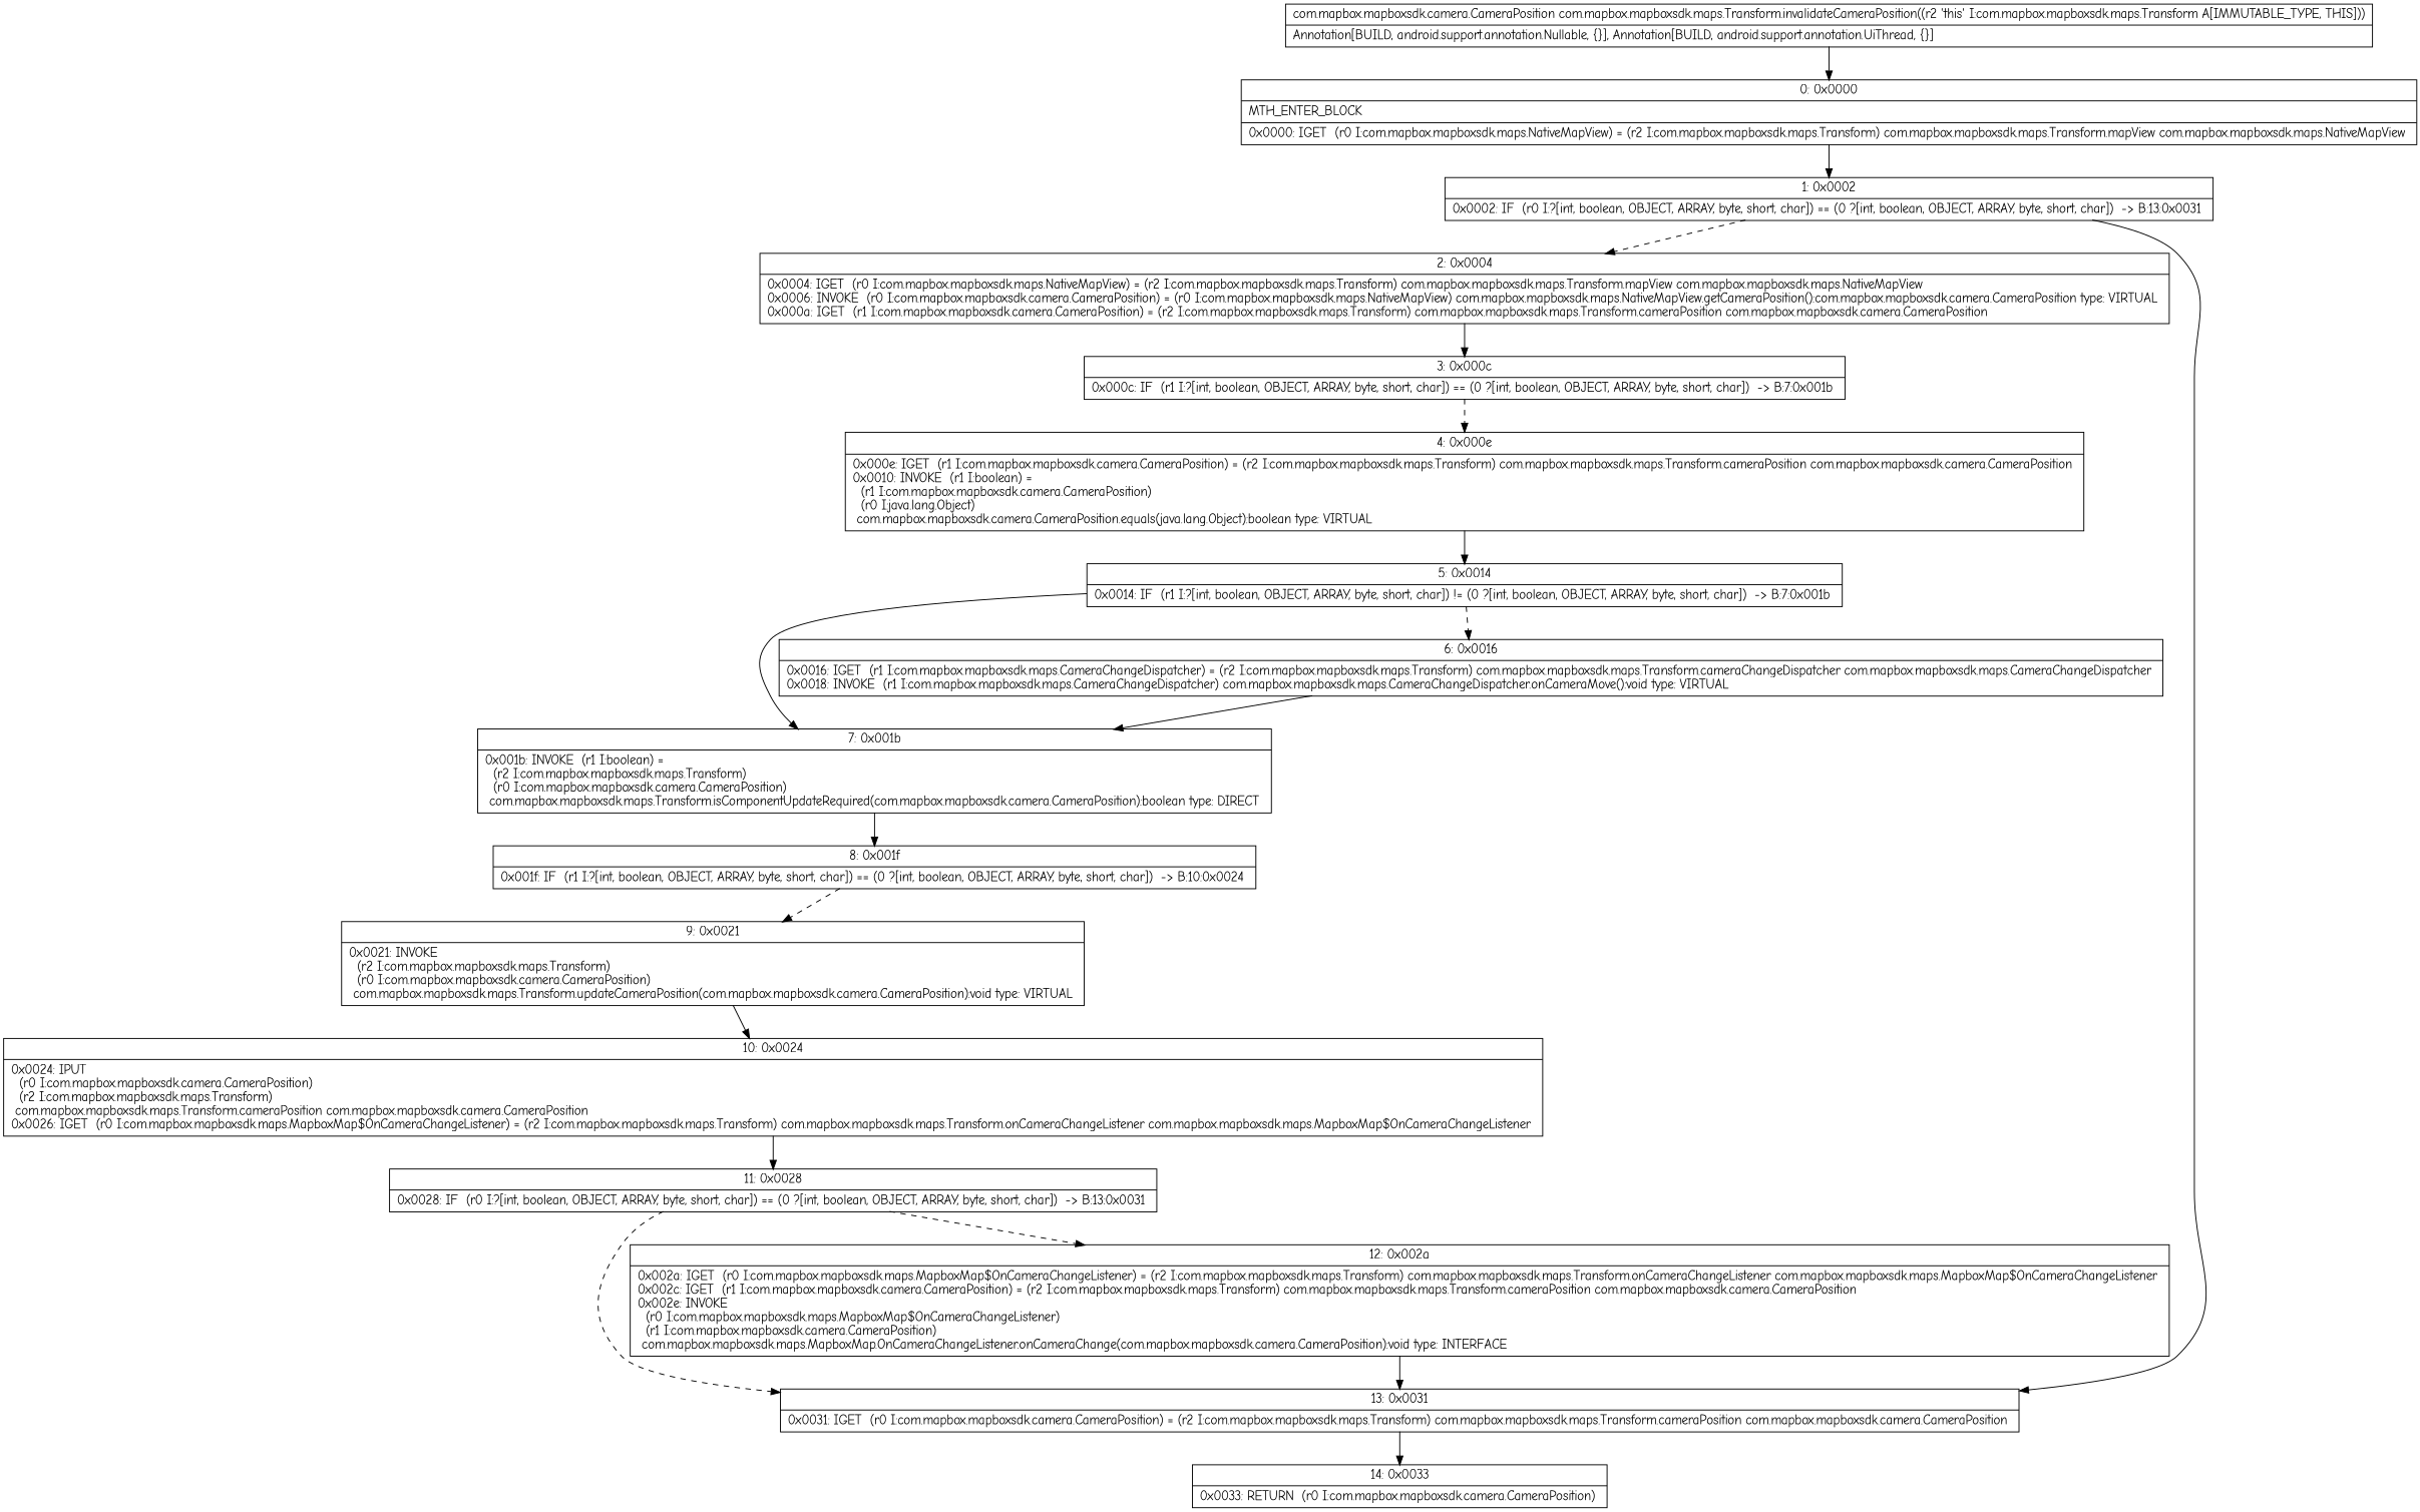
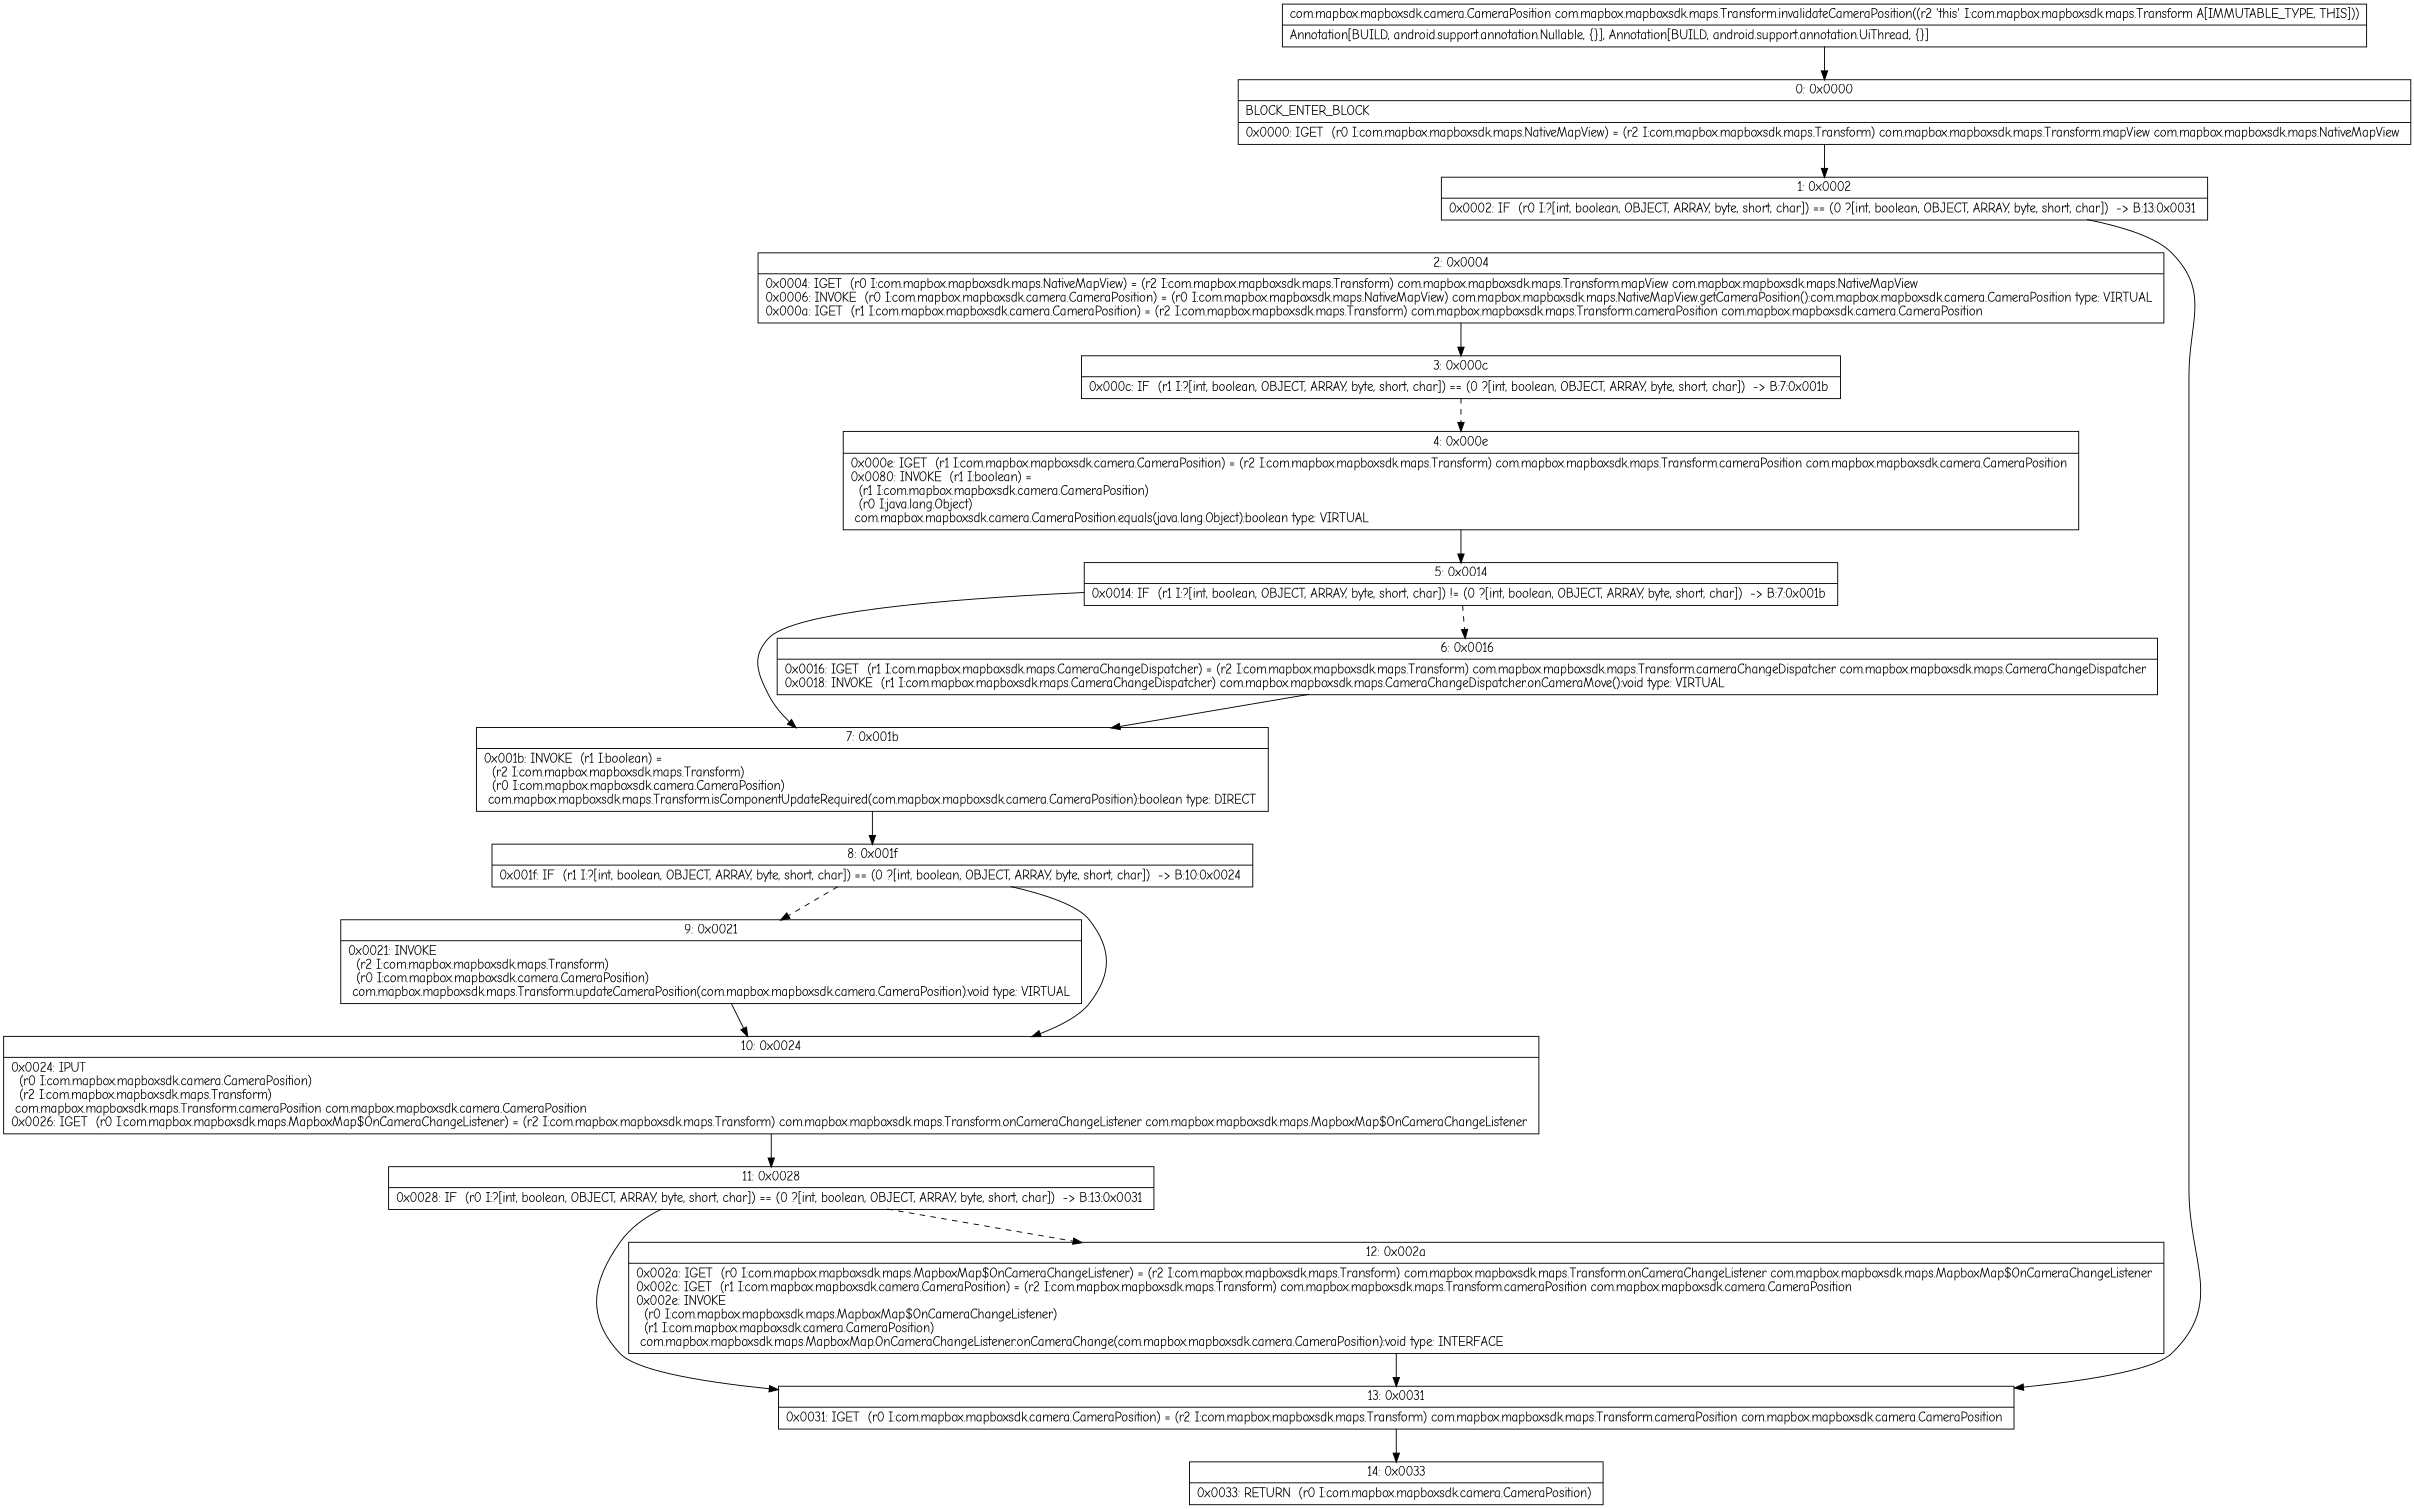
  digraph {
    fontname="Comic Neue"
    node [fontname="Comic Neue" shape=record]
    edge [fontname="Comic Neue"]
-   n1 [label="{0\:\ 0x0000|MTH_ENTER_BLOCK\l|0x0000: IGET  (r0 I:com.mapbox.mapboxsdk.maps.NativeMapView) = (r2 I:com.mapbox.mapboxsdk.maps.Transform) com.mapbox.mapboxsdk.maps.Transform.mapView com.mapbox.mapboxsdk.maps.NativeMapView \l}"]
+   n1 [label="{0\:\ 0x0000|BLOCK_ENTER_BLOCK\l|0x0000: IGET  (r0 I:com.mapbox.mapboxsdk.maps.NativeMapView) = (r2 I:com.mapbox.mapboxsdk.maps.Transform) com.mapbox.mapboxsdk.maps.Transform.mapView com.mapbox.mapboxsdk.maps.NativeMapView \l}"]
    n2 [label="{1\:\ 0x0002|0x0002: IF  (r0 I:?[int, boolean, OBJECT, ARRAY, byte, short, char]) == (0 ?[int, boolean, OBJECT, ARRAY, byte, short, char])  \-\> B:13:0x0031 \l}"]
    n3 [label="{2\:\ 0x0004|0x0004: IGET  (r0 I:com.mapbox.mapboxsdk.maps.NativeMapView) = (r2 I:com.mapbox.mapboxsdk.maps.Transform) com.mapbox.mapboxsdk.maps.Transform.mapView com.mapbox.mapboxsdk.maps.NativeMapView \l0x0006: INVOKE  (r0 I:com.mapbox.mapboxsdk.camera.CameraPosition) = (r0 I:com.mapbox.mapboxsdk.maps.NativeMapView) com.mapbox.mapboxsdk.maps.NativeMapView.getCameraPosition():com.mapbox.mapboxsdk.camera.CameraPosition type: VIRTUAL \l0x000a: IGET  (r1 I:com.mapbox.mapboxsdk.camera.CameraPosition) = (r2 I:com.mapbox.mapboxsdk.maps.Transform) com.mapbox.mapboxsdk.maps.Transform.cameraPosition com.mapbox.mapboxsdk.camera.CameraPosition \l}"]
    n4 [label="{13\:\ 0x0031|0x0031: IGET  (r0 I:com.mapbox.mapboxsdk.camera.CameraPosition) = (r2 I:com.mapbox.mapboxsdk.maps.Transform) com.mapbox.mapboxsdk.maps.Transform.cameraPosition com.mapbox.mapboxsdk.camera.CameraPosition \l}"]
    n5 [label="{3\:\ 0x000c|0x000c: IF  (r1 I:?[int, boolean, OBJECT, ARRAY, byte, short, char]) == (0 ?[int, boolean, OBJECT, ARRAY, byte, short, char])  \-\> B:7:0x001b \l}"]
    n6 [label="{14\:\ 0x0033|0x0033: RETURN  (r0 I:com.mapbox.mapboxsdk.camera.CameraPosition) \l}"]
-   n7 [label="{4\:\ 0x000e|0x000e: IGET  (r1 I:com.mapbox.mapboxsdk.camera.CameraPosition) = (r2 I:com.mapbox.mapboxsdk.maps.Transform) com.mapbox.mapboxsdk.maps.Transform.cameraPosition com.mapbox.mapboxsdk.camera.CameraPosition \l0x0010: INVOKE  (r1 I:boolean) = \l  (r1 I:com.mapbox.mapboxsdk.camera.CameraPosition)\l  (r0 I:java.lang.Object)\l com.mapbox.mapboxsdk.camera.CameraPosition.equals(java.lang.Object):boolean type: VIRTUAL \l}"]
+   n7 [label="{4\:\ 0x000e|0x000e: IGET  (r1 I:com.mapbox.mapboxsdk.camera.CameraPosition) = (r2 I:com.mapbox.mapboxsdk.maps.Transform) com.mapbox.mapboxsdk.maps.Transform.cameraPosition com.mapbox.mapboxsdk.camera.CameraPosition \l0x0080: INVOKE  (r1 I:boolean) = \l  (r1 I:com.mapbox.mapboxsdk.camera.CameraPosition)\l  (r0 I:java.lang.Object)\l com.mapbox.mapboxsdk.camera.CameraPosition.equals(java.lang.Object):boolean type: VIRTUAL \l}"]
    n8 [label="{5\:\ 0x0014|0x0014: IF  (r1 I:?[int, boolean, OBJECT, ARRAY, byte, short, char]) != (0 ?[int, boolean, OBJECT, ARRAY, byte, short, char])  \-\> B:7:0x001b \l}"]
    n9 [label="{7\:\ 0x001b|0x001b: INVOKE  (r1 I:boolean) = \l  (r2 I:com.mapbox.mapboxsdk.maps.Transform)\l  (r0 I:com.mapbox.mapboxsdk.camera.CameraPosition)\l com.mapbox.mapboxsdk.maps.Transform.isComponentUpdateRequired(com.mapbox.mapboxsdk.camera.CameraPosition):boolean type: DIRECT \l}"]
    n10 [label="{8\:\ 0x001f|0x001f: IF  (r1 I:?[int, boolean, OBJECT, ARRAY, byte, short, char]) == (0 ?[int, boolean, OBJECT, ARRAY, byte, short, char])  \-\> B:10:0x0024 \l}"]
    n11 [label="{6\:\ 0x0016|0x0016: IGET  (r1 I:com.mapbox.mapboxsdk.maps.CameraChangeDispatcher) = (r2 I:com.mapbox.mapboxsdk.maps.Transform) com.mapbox.mapboxsdk.maps.Transform.cameraChangeDispatcher com.mapbox.mapboxsdk.maps.CameraChangeDispatcher \l0x0018: INVOKE  (r1 I:com.mapbox.mapboxsdk.maps.CameraChangeDispatcher) com.mapbox.mapboxsdk.maps.CameraChangeDispatcher.onCameraMove():void type: VIRTUAL \l}"]
    n12 [label="{9\:\ 0x0021|0x0021: INVOKE  \l  (r2 I:com.mapbox.mapboxsdk.maps.Transform)\l  (r0 I:com.mapbox.mapboxsdk.camera.CameraPosition)\l com.mapbox.mapboxsdk.maps.Transform.updateCameraPosition(com.mapbox.mapboxsdk.camera.CameraPosition):void type: VIRTUAL \l}"]
    n13 [label="{10\:\ 0x0024|0x0024: IPUT  \l  (r0 I:com.mapbox.mapboxsdk.camera.CameraPosition)\l  (r2 I:com.mapbox.mapboxsdk.maps.Transform)\l com.mapbox.mapboxsdk.maps.Transform.cameraPosition com.mapbox.mapboxsdk.camera.CameraPosition \l0x0026: IGET  (r0 I:com.mapbox.mapboxsdk.maps.MapboxMap$OnCameraChangeListener) = (r2 I:com.mapbox.mapboxsdk.maps.Transform) com.mapbox.mapboxsdk.maps.Transform.onCameraChangeListener com.mapbox.mapboxsdk.maps.MapboxMap$OnCameraChangeListener \l}"]
    n14 [label="{11\:\ 0x0028|0x0028: IF  (r0 I:?[int, boolean, OBJECT, ARRAY, byte, short, char]) == (0 ?[int, boolean, OBJECT, ARRAY, byte, short, char])  \-\> B:13:0x0031 \l}"]
    n15 [label="{12\:\ 0x002a|0x002a: IGET  (r0 I:com.mapbox.mapboxsdk.maps.MapboxMap$OnCameraChangeListener) = (r2 I:com.mapbox.mapboxsdk.maps.Transform) com.mapbox.mapboxsdk.maps.Transform.onCameraChangeListener com.mapbox.mapboxsdk.maps.MapboxMap$OnCameraChangeListener \l0x002c: IGET  (r1 I:com.mapbox.mapboxsdk.camera.CameraPosition) = (r2 I:com.mapbox.mapboxsdk.maps.Transform) com.mapbox.mapboxsdk.maps.Transform.cameraPosition com.mapbox.mapboxsdk.camera.CameraPosition \l0x002e: INVOKE  \l  (r0 I:com.mapbox.mapboxsdk.maps.MapboxMap$OnCameraChangeListener)\l  (r1 I:com.mapbox.mapboxsdk.camera.CameraPosition)\l com.mapbox.mapboxsdk.maps.MapboxMap.OnCameraChangeListener.onCameraChange(com.mapbox.mapboxsdk.camera.CameraPosition):void type: INTERFACE \l}"]
    n16 [label="{com.mapbox.mapboxsdk.camera.CameraPosition com.mapbox.mapboxsdk.maps.Transform.invalidateCameraPosition((r2 'this' I:com.mapbox.mapboxsdk.maps.Transform A[IMMUTABLE_TYPE, THIS]))  | Annotation[BUILD, android.support.annotation.Nullable, \{\}], Annotation[BUILD, android.support.annotation.UiThread, \{\}]\l}"]
    n1 -> n2
-   n2 -> n3 [style=dashed]
    n2 -> n4
    n3 -> n5
    n4 -> n6
    n5 -> n7 [style=dashed]
    n7 -> n8
    n8 -> n9
    n8 -> n11 [style=dashed]
    n9 -> n10
    n10 -> n12 [style=dashed]
+   n10 -> n13
    n11 -> n9
    n12 -> n13
    n13 -> n14
-   n14 -> n4 [style=dashed]
+   n14 -> n4
    n14 -> n15 [style=dashed]
    n15 -> n4
    n16 -> n1
  }
